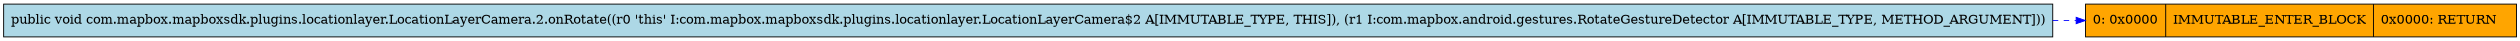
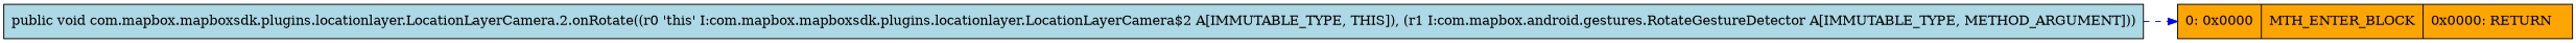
  digraph {
    rankdir=LR
    node [shape=record style=filled]
-   n1 [label="{0\:\ 0x0000|IMMUTABLE_ENTER_BLOCK\l|0x0000: RETURN   \l}" fillcolor=orange]
+   n1 [label="{0\:\ 0x0000|MTH_ENTER_BLOCK\l|0x0000: RETURN   \l}" fillcolor=orange]
    n2 [label="{public void com.mapbox.mapboxsdk.plugins.locationlayer.LocationLayerCamera.2.onRotate((r0 'this' I:com.mapbox.mapboxsdk.plugins.locationlayer.LocationLayerCamera$2 A[IMMUTABLE_TYPE, THIS]), (r1 I:com.mapbox.android.gestures.RotateGestureDetector A[IMMUTABLE_TYPE, METHOD_ARGUMENT])) }" fillcolor=lightblue]
    n2 -> n1 [color=blue style=dashed]
  }
